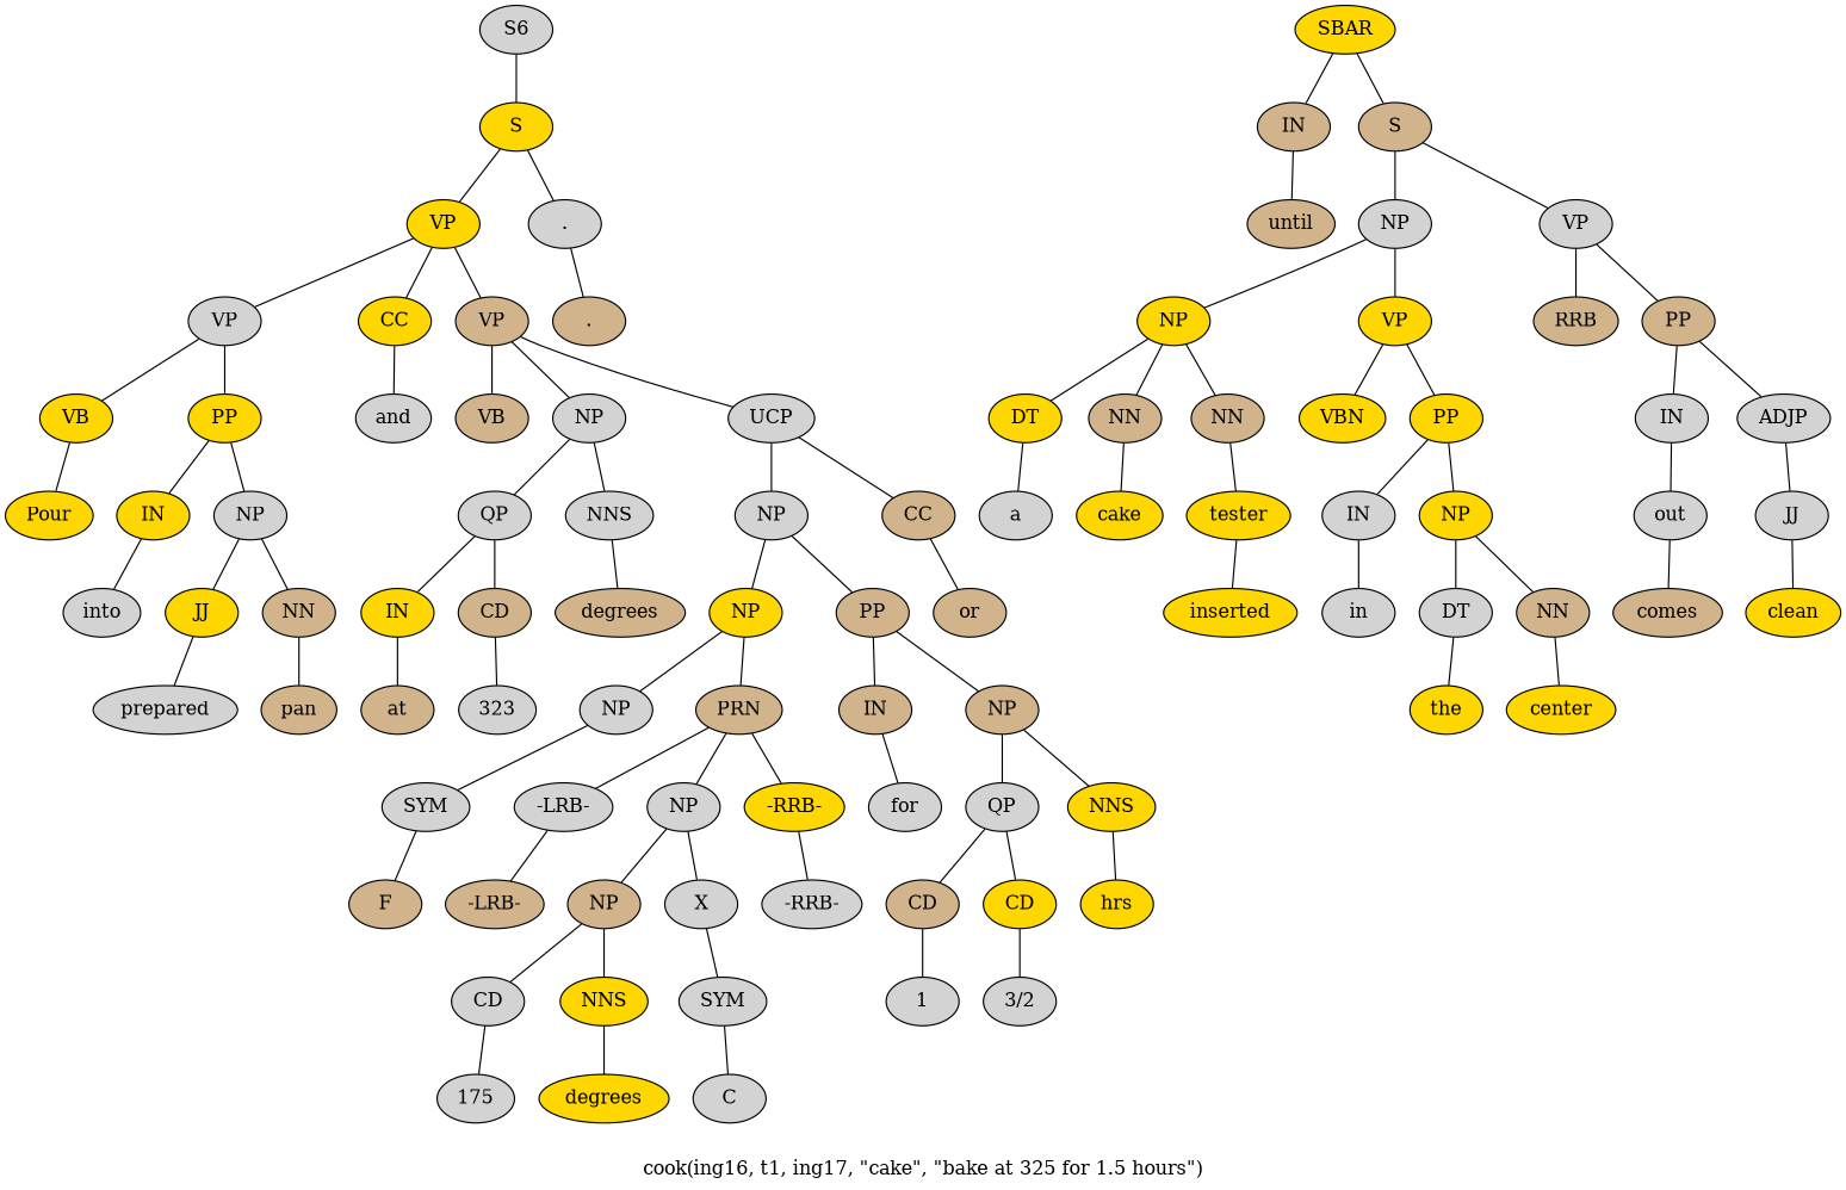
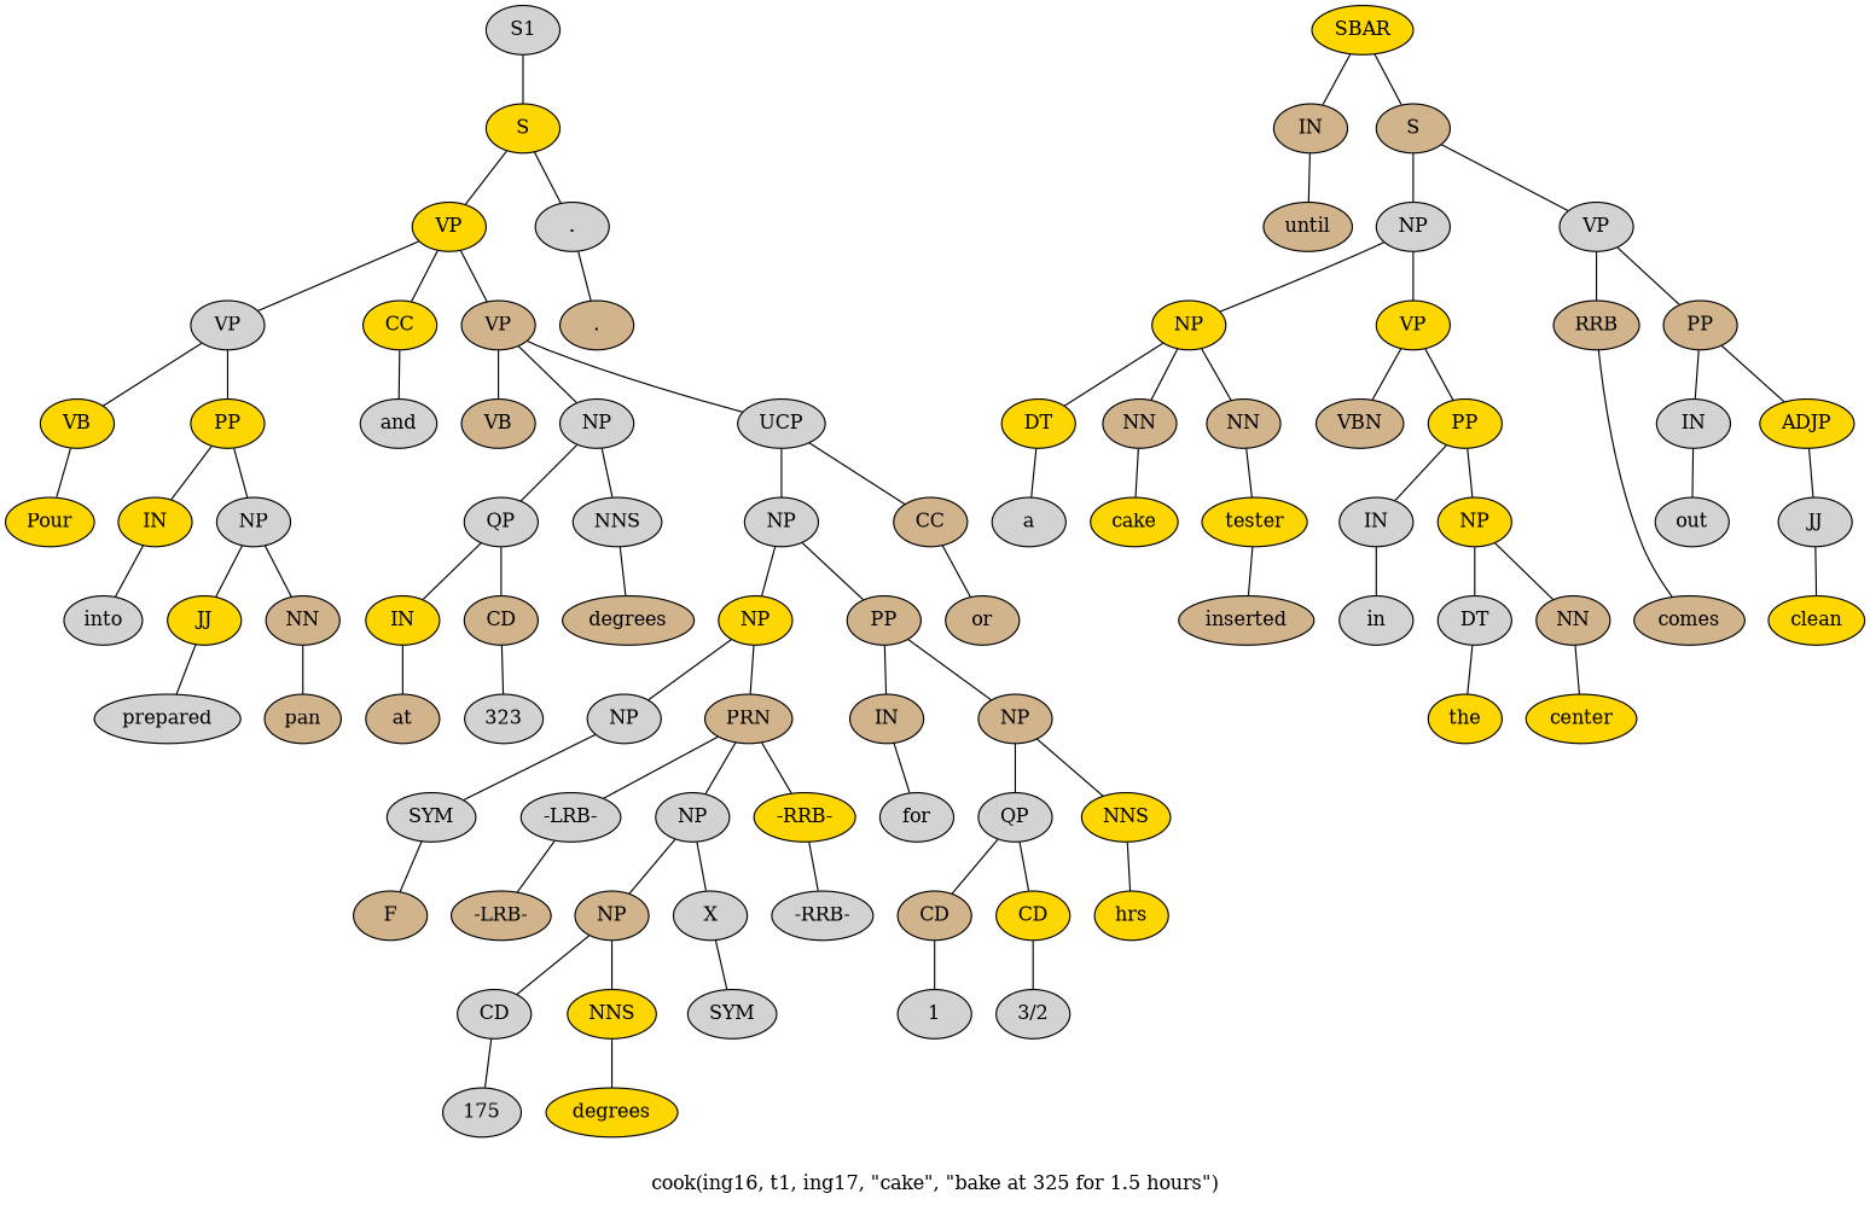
  graph {
    label="cook(ing16, t1, ing17, \"cake\", \"bake at 325 for 1.5 hours\")"
    node [fillcolor=lightgrey style=filled]
-   n1 [label=S6]
+   n1 [label=S1]
    n2 [fillcolor=gold label=S]
    n3 [fillcolor=gold label=VP]
    n4 [label="."]
    n5 [label=VP]
    n6 [fillcolor=gold label=CC]
    n7 [fillcolor=tan label=VP]
    n8 [fillcolor=tan label="."]
    n9 [fillcolor=gold label=VB]
    n10 [fillcolor=gold label=PP]
    n11 [label=and]
    n12 [fillcolor=tan label=VB]
    n13 [label=NP]
    n14 [label=UCP]
    n15 [fillcolor=gold label=Pour]
    n16 [fillcolor=gold label=IN]
    n17 [label=NP]
    n18 [label=into]
    n19 [fillcolor=gold label=JJ]
    n20 [fillcolor=tan label=NN]
    n21 [label=prepared]
    n22 [fillcolor=tan label=pan]
    n23 [label=QP]
    n24 [label=NNS]
    n25 [label=NP]
    n26 [fillcolor=tan label=CC]
    n27 [fillcolor=gold label=IN]
    n28 [fillcolor=tan label=CD]
    n29 [fillcolor=tan label=degrees]
    n30 [fillcolor=tan label=at]
    n31 [label=323]
    n32 [fillcolor=gold label=NP]
    n33 [fillcolor=tan label=PP]
    n34 [fillcolor=tan label=or]
    n35 [fillcolor=gold label=SBAR]
    n36 [fillcolor=tan label=IN]
    n37 [fillcolor=tan label=S]
    n38 [label=NP]
    n39 [fillcolor=tan label=PRN]
    n40 [fillcolor=tan label=IN]
    n41 [fillcolor=tan label=NP]
    n42 [label=SYM]
    n43 [label="-LRB-"]
    n44 [label=NP]
    n45 [fillcolor=gold label="-RRB-"]
    n46 [fillcolor=tan label=F]
    n47 [fillcolor=tan label="-LRB-"]
    n48 [fillcolor=tan label=NP]
    n49 [label=X]
    n50 [label="-RRB-"]
    n51 [label=CD]
    n52 [fillcolor=gold label=NNS]
    n53 [label=SYM]
    n54 [label=175]
    n55 [fillcolor=gold label=degrees]
-   n56 [label=C]
    n57 [label=for]
    n58 [label=QP]
    n59 [fillcolor=gold label=NNS]
    n60 [fillcolor=tan label=CD]
    n61 [fillcolor=gold label=CD]
    n62 [fillcolor=gold label=hrs]
    n63 [label=1]
    n64 [label="3/2"]
    n65 [fillcolor=tan label=until]
    n66 [label=NP]
    n67 [label=VP]
    n68 [fillcolor=gold label=NP]
    n69 [fillcolor=gold label=VP]
    n70 [fillcolor=tan label=RRB]
    n71 [fillcolor=tan label=PP]
    n72 [fillcolor=gold label=DT]
    n73 [fillcolor=tan label=NN]
    n74 [fillcolor=tan label=NN]
-   n75 [fillcolor=gold label=VBN]
+   n75 [fillcolor=tan label=VBN]
    n76 [fillcolor=gold label=PP]
    n77 [label=a]
    n78 [fillcolor=gold label=cake]
    n79 [fillcolor=gold label=tester]
-   n80 [fillcolor=gold label=inserted]
+   n80 [fillcolor=tan label=inserted]
    n81 [label=IN]
    n82 [fillcolor=gold label=NP]
    n83 [label=in]
    n84 [label=DT]
    n85 [fillcolor=tan label=NN]
    n86 [fillcolor=gold label=the]
    n87 [fillcolor=gold label=center]
    n88 [fillcolor=tan label=comes]
    n89 [label=IN]
-   n90 [label=ADJP]
+   n90 [fillcolor=gold label=ADJP]
    n91 [label=out]
    n92 [label=JJ]
    n93 [fillcolor=gold label=clean]
    n1 -- n2
    n2 -- n3
    n2 -- n4
    n3 -- n5
    n3 -- n6
    n3 -- n7
    n4 -- n8
    n5 -- n9
    n5 -- n10
    n6 -- n11
    n7 -- n12
    n7 -- n13
    n7 -- n14
    n9 -- n15
    n10 -- n16
    n10 -- n17
    n13 -- n23
    n13 -- n24
    n14 -- n25
    n14 -- n26
    n16 -- n18
    n17 -- n19
    n17 -- n20
    n19 -- n21
    n20 -- n22
    n23 -- n27
    n23 -- n28
    n24 -- n29
    n25 -- n32
    n25 -- n33
    n26 -- n34
    n27 -- n30
    n28 -- n31
    n32 -- n38
    n32 -- n39
    n33 -- n40
    n33 -- n41
    n35 -- n36
    n35 -- n37
    n36 -- n65
    n37 -- n66
    n37 -- n67
    n38 -- n42
    n39 -- n43
    n39 -- n44
    n39 -- n45
    n40 -- n57
    n41 -- n58
    n41 -- n59
    n42 -- n46
    n43 -- n47
    n44 -- n48
    n44 -- n49
    n45 -- n50
    n48 -- n51
    n48 -- n52
    n49 -- n53
    n51 -- n54
    n52 -- n55
-   n53 -- n56
    n58 -- n60
    n58 -- n61
    n59 -- n62
    n60 -- n63
    n61 -- n64
    n66 -- n68
    n66 -- n69
    n67 -- n70
    n67 -- n71
    n68 -- n72
    n68 -- n73
    n68 -- n74
    n69 -- n75
    n69 -- n76
-   n91 -- n88
+   n70 -- n88
    n71 -- n89
    n71 -- n90
    n72 -- n77
    n73 -- n78
    n74 -- n79
    n76 -- n81
    n76 -- n82
    n79 -- n80
    n81 -- n83
    n82 -- n84
    n82 -- n85
    n84 -- n86
    n85 -- n87
    n89 -- n91
    n90 -- n92
    n92 -- n93
  }
